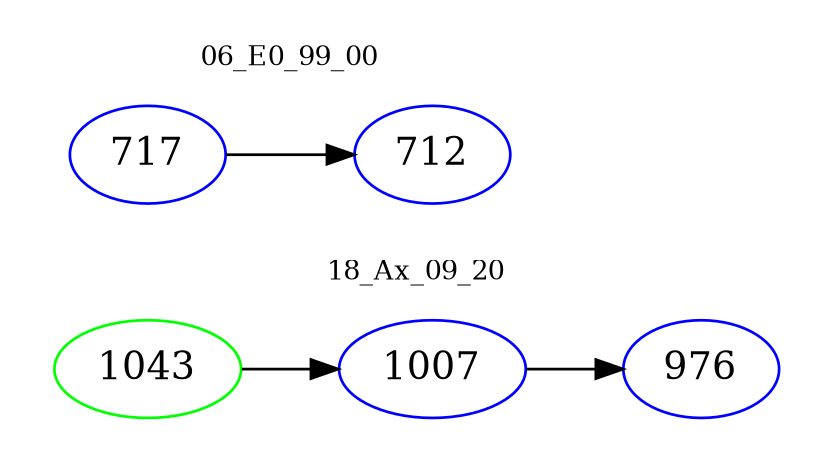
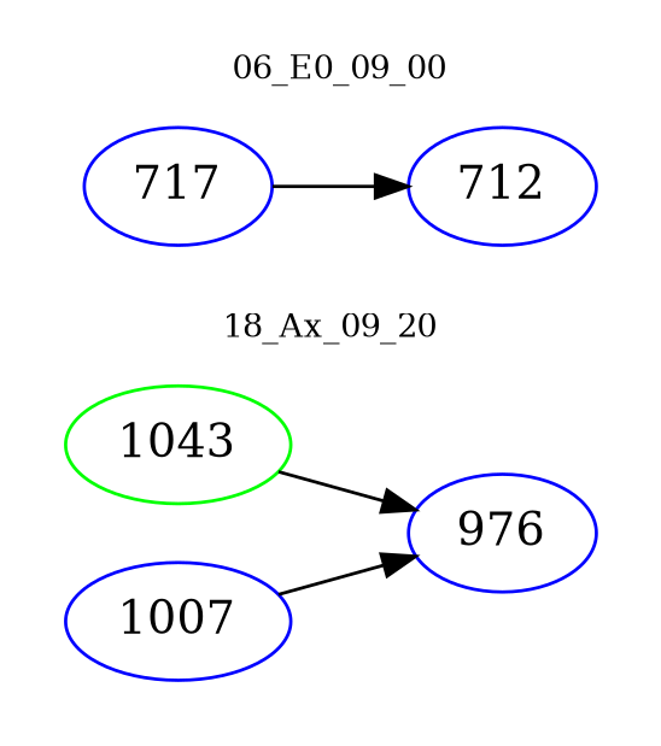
  digraph {
    rankdir=LR
    node [color=blue]
    edge [color=black]
    n1 [color=green label=1043]
    n2 [label=1007]
    n3 [label=976]
    n4 [label=717]
    n5 [label=712]
    subgraph cluster_1 {
      color=white
      fontsize=10
      label="18_Ax_09_20"
      n1
      n2
      n3
    }
    subgraph cluster_2 {
      color=white
      fontsize=10
-     label="06_E0_99_00"
+     label="06_E0_09_00"
      n4
      n5
    }
-   n1 -> n2
+   n1 -> n3
    n2 -> n3
    n4 -> n5
  }
